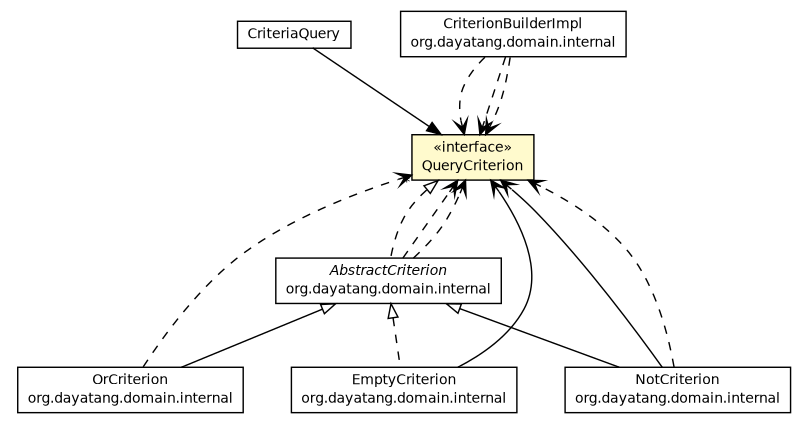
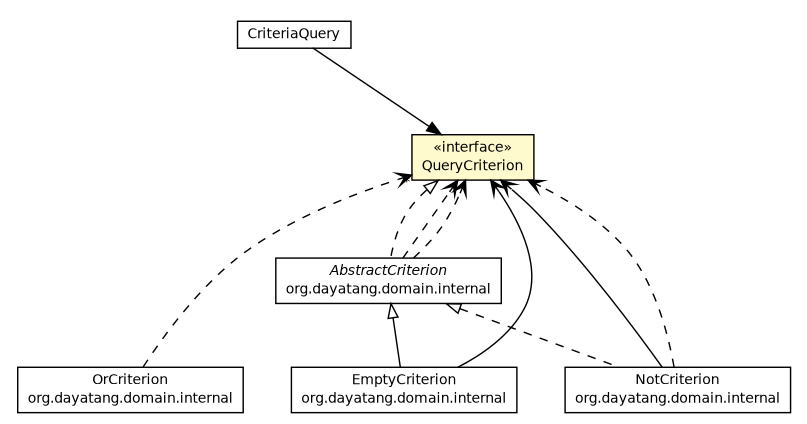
  digraph {
    nodesep=0.25
    ranksep=0.5
    node [fontcolor=black fontname=Helvetica fontsize=10.0 shape=plaintext]
    edge [fontname=Helvetica fontsize=10.0 headport=p labelfontname=Helvetica labelfontsize=10 style=dashed tailport=p arrowhead=open color=black fontcolor=black]
    n1 [label=<<table title="org.dayatang.domain.QueryCriterion" border="0" cellborder="1" cellspacing="0" cellpadding="2" port="p" bgcolor="lemonChiffon" href="./QueryCriterion.html"> 		<tr><td><table border="0" cellspacing="0" cellpadding="1"> <tr><td align="center" balign="center"> &#171;interface&#187; </td></tr> <tr><td align="center" balign="center"> QueryCriterion </td></tr> 		</table></td></tr> 		</table>>]
    n2 [label=<<table title="org.dayatang.domain.internal.AbstractCriterion" border="0" cellborder="1" cellspacing="0" cellpadding="2" port="p" href="./internal/AbstractCriterion.html"> 		<tr><td><table border="0" cellspacing="0" cellpadding="1"> <tr><td align="center" balign="center"><font face="Helvetica-Oblique"> AbstractCriterion </font></td></tr> <tr><td align="center" balign="center"> org.dayatang.domain.internal </td></tr> 		</table></td></tr> 		</table>>]
    n3 [label=<<table title="org.dayatang.domain.internal.OrCriterion" border="0" cellborder="1" cellspacing="0" cellpadding="2" port="p" href="./internal/OrCriterion.html"> 		<tr><td><table border="0" cellspacing="0" cellpadding="1"> <tr><td align="center" balign="center"> OrCriterion </td></tr> <tr><td align="center" balign="center"> org.dayatang.domain.internal </td></tr> 		</table></td></tr> 		</table>>]
    n4 [label=<<table title="org.dayatang.domain.internal.NotCriterion" border="0" cellborder="1" cellspacing="0" cellpadding="2" port="p" href="./internal/NotCriterion.html"> 		<tr><td><table border="0" cellspacing="0" cellpadding="1"> <tr><td align="center" balign="center"> NotCriterion </td></tr> <tr><td align="center" balign="center"> org.dayatang.domain.internal </td></tr> 		</table></td></tr> 		</table>>]
    n5 [label=<<table title="org.dayatang.domain.internal.EmptyCriterion" border="0" cellborder="1" cellspacing="0" cellpadding="2" port="p" href="./internal/EmptyCriterion.html"> 		<tr><td><table border="0" cellspacing="0" cellpadding="1"> <tr><td align="center" balign="center"> EmptyCriterion </td></tr> <tr><td align="center" balign="center"> org.dayatang.domain.internal </td></tr> 		</table></td></tr> 		</table>>]
    n6 [label=<<table title="org.dayatang.domain.CriteriaQuery" border="0" cellborder="1" cellspacing="0" cellpadding="2" port="p" href="./CriteriaQuery.html"> 		<tr><td><table border="0" cellspacing="0" cellpadding="1"> <tr><td align="center" balign="center"> CriteriaQuery </td></tr> 		</table></td></tr> 		</table>>]
-   n7 [label=<<table title="org.dayatang.domain.internal.CriterionBuilderImpl" border="0" cellborder="1" cellspacing="0" cellpadding="2" port="p" href="./internal/CriterionBuilderImpl.html"> 		<tr><td><table border="0" cellspacing="0" cellpadding="1"> <tr><td align="center" balign="center"> CriterionBuilderImpl </td></tr> <tr><td align="center" balign="center"> org.dayatang.domain.internal </td></tr> 		</table></td></tr> 		</table>>]
    n1 -> n2 [arrowtail=empty dir=back fontsize=10 arrowhead="" color="" fontcolor=""]
    n2 -> n1 [label=" "]
    n2 -> n1 [label=" "]
-   n2 -> n3 [arrowtail=empty dir=back fontsize=10 style="" arrowhead="" color="" fontcolor=""]
-   n2 -> n4 [arrowtail=empty dir=back fontsize=10 style="" arrowhead="" color="" fontcolor=""]
-   n2 -> n5 [arrowtail=empty dir=back fontsize=10 arrowhead="" color="" fontcolor=""]
+   n2 -> n4 [arrowtail=empty dir=back fontsize=10 arrowhead="" color="" fontcolor=""]
+   n2 -> n5 [arrowtail=empty dir=back fontsize=10 style="" arrowhead="" color="" fontcolor=""]
    n3 -> n1 [headlabel="*" label=" "]
    n4 -> n1 [label=" " style=""]
    n4 -> n1 [label=" "]
    n5 -> n1 [label=" " style=solid]
    n6 -> n1 [arrowhead=normal label=" " style=""]
-   n7 -> n1 [label=" "]
-   n7 -> n1 [label=" "]
-   n7 -> n1 [label=" "]
  }
